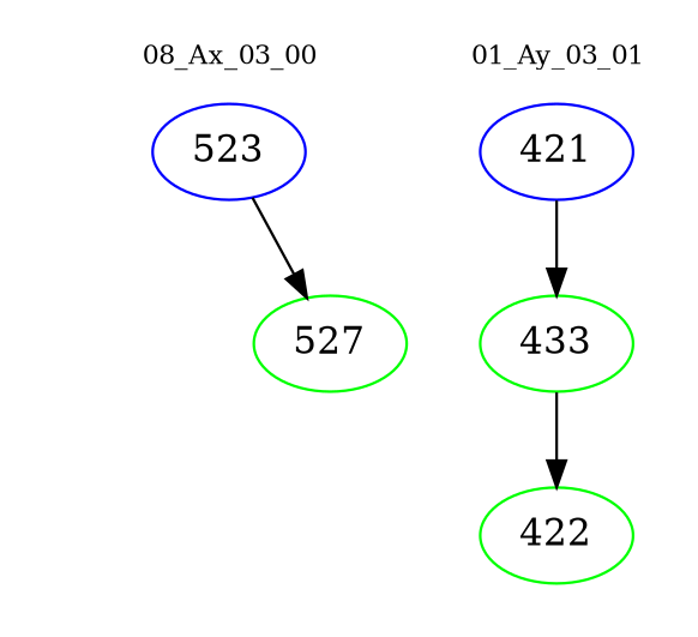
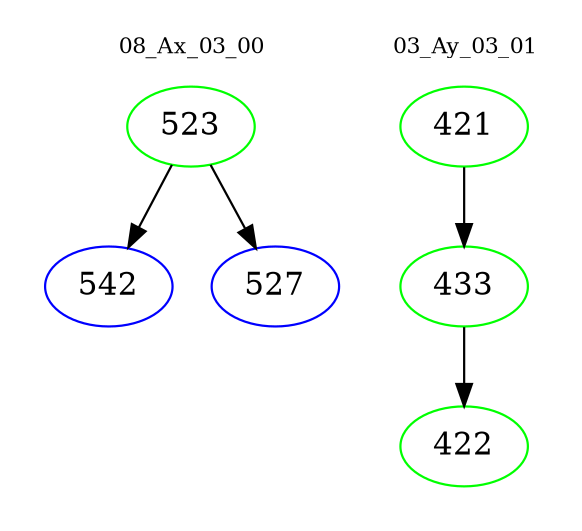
  digraph {
    node [color=blue]
    edge [color=black]
-   n1 [label=523]
-   n3 [color=green label=527]
-   n4 [label=421]
+   n1 [color=green label=523]
+   n2 [label=542]
+   n3 [label=527]
+   n4 [color=green label=421]
    n5 [color=green label=422]
    n6 [color=green label=433]
    subgraph cluster_1 {
      color=white
      fontsize=10
      label="08_Ax_03_00"
      n1
+     n2
      n3
    }
    subgraph cluster_2 {
      color=white
      fontsize=10
-     label="01_Ay_03_01"
+     label="03_Ay_03_01"
      n4
      n5
      n6
    }
+   n1 -> n2
    n1 -> n3
    n4 -> n6
    n6 -> n5
  }
